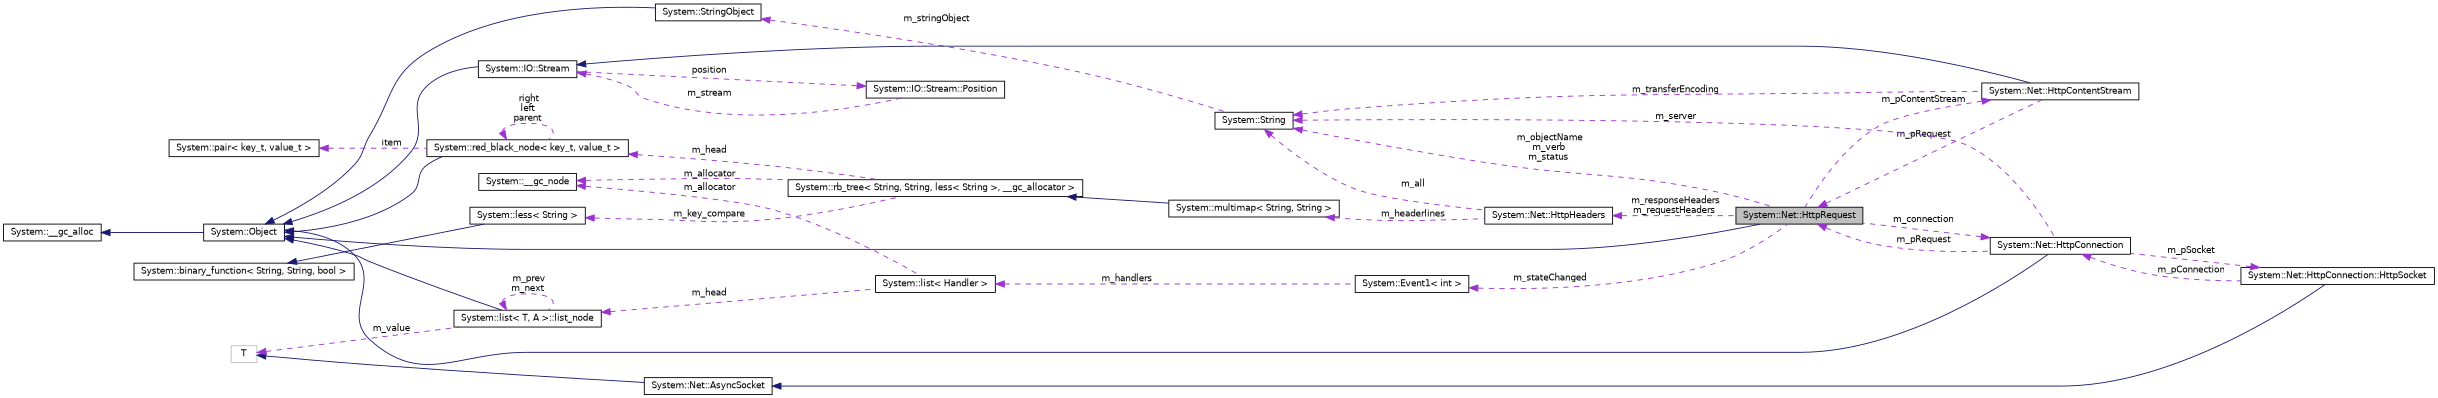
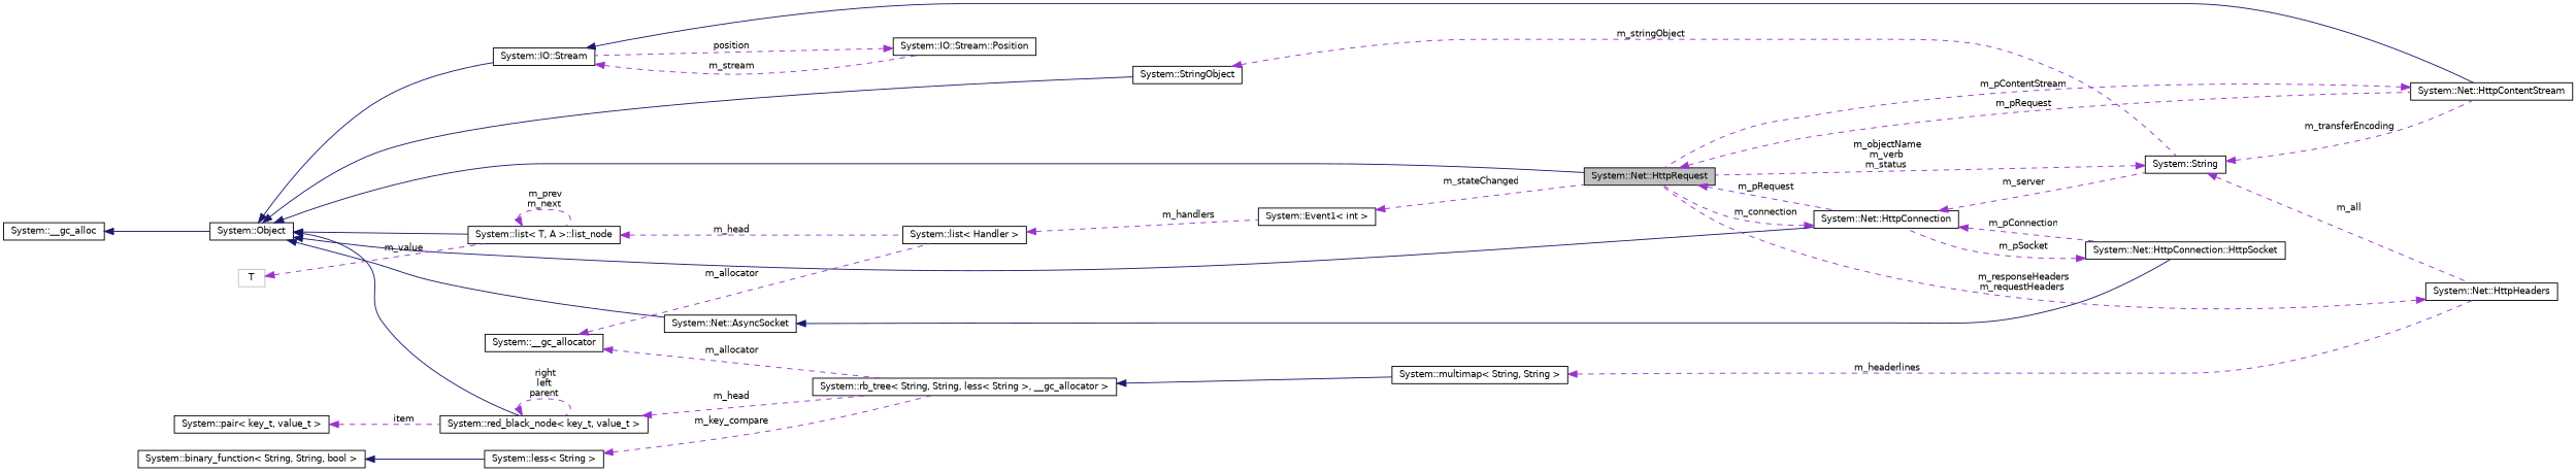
  digraph {
    rankdir=LR
    node [color=black fillcolor=white fontname=Helvetica fontsize=10 shape=record style=filled]
    edge [color=darkorchid3 dir=back fontname=Helvetica fontsize=10 labelfontname=Helvetica labelfontsize=10 style=dashed]
    n1 [fillcolor=grey75 fontcolor=black height=0.2 label="System::Net::HttpRequest" width=0.4]
    n2 [height=0.2 label="System::Net::HttpConnection" width=0.4]
    n3 [height=0.2 label="System::Net::HttpContentStream" width=0.4]
    n4 [height=0.2 label="System::Net::HttpConnection::HttpSocket" width=0.4]
    n5 [height=0.2 label="System::Object" width=0.4]
    n6 [height=0.2 label="System::Net::AsyncSocket" width=0.4]
    n7 [height=0.2 label="System::StringObject" width=0.4]
    n8 [height=0.2 label="System::list\< T, A \>::list_node" width=0.4]
    n9 [height=0.2 label="System::IO::Stream" width=0.4]
    n10 [height=0.2 label="System::red_black_node\< key_t, value_t \>" width=0.4]
    n11 [height=0.2 label="System::String" width=0.4]
    n12 [height=0.2 label="System::list\< Handler \>" width=0.4]
    n13 [height=0.2 label="System::IO::Stream::Position" width=0.4]
    n14 [height=0.2 label="System::rb_tree\< String, String, less\< String \>, __gc_allocator \>" width=0.4]
    n15 [height=0.2 label="System::__gc_alloc" width=0.4]
    n16 [height=0.2 label="System::Net::HttpHeaders" width=0.4]
    n17 [height=0.2 label="System::Event1\< int \>" width=0.4]
-   n18 [height=0.2 label="System::__gc_node" width=0.4]
+   n18 [height=0.2 label="System::__gc_allocator" width=0.4]
    n19 [height=0.2 label="System::multimap\< String, String \>" width=0.4]
    n20 [color=grey75 height=0.2 label=T width=0.4]
    n21 [height=0.2 label="System::less\< String \>" width=0.4]
    n22 [height=0.2 label="System::binary_function\< String, String, bool \>" width=0.4]
    n23 [height=0.2 label="System::pair\< key_t, value_t \>" width=0.4]
    n1 -> n2 [label=" m_pRequest"]
    n1 -> n3 [label=" m_pRequest"]
    n2 -> n1 [label=" m_connection"]
    n2 -> n4 [label=" m_pConnection"]
    n3 -> n1 [label=" m_pContentStream"]
    n4 -> n2 [label=" m_pSocket"]
    n5 -> n1 [color=midnightblue style=solid]
    n5 -> n2 [color=midnightblue style=solid]
-   n20 -> n6 [color=midnightblue style=solid]
+   n5 -> n6 [color=midnightblue style=solid]
    n5 -> n7 [color=midnightblue style=solid]
    n5 -> n8 [color=midnightblue style=solid]
    n5 -> n9 [color=midnightblue style=solid]
    n5 -> n10 [color=midnightblue style=solid]
    n6 -> n4 [color=midnightblue style=solid]
    n7 -> n11 [label=" m_stringObject"]
    n8 -> n8 [label=" m_prev\nm_next"]
    n8 -> n12 [label=" m_head"]
    n9 -> n3 [color=midnightblue style=solid]
    n9 -> n13 [label=" m_stream"]
    n10 -> n10 [label=" right\nleft\nparent"]
    n10 -> n14 [label=" m_head"]
    n11 -> n1 [label=" m_objectName\nm_verb\nm_status"]
-   n11 -> n2 [label=" m_server"]
+   n2 -> n11 [label=" m_server"]
    n11 -> n3 [label=" m_transferEncoding"]
    n11 -> n16 [label=" m_all"]
    n12 -> n17 [label=" m_handlers"]
    n13 -> n9 [label=" position"]
    n14 -> n19 [color=midnightblue style=solid]
    n15 -> n5 [color=midnightblue style=solid]
    n16 -> n1 [label=" m_responseHeaders\nm_requestHeaders"]
    n17 -> n1 [label=" m_stateChanged"]
    n18 -> n12 [label=" m_allocator"]
    n18 -> n14 [label=" m_allocator"]
    n19 -> n16 [label=" m_headerlines"]
    n20 -> n8 [label=" m_value"]
    n21 -> n14 [label=" m_key_compare"]
    n22 -> n21 [color=midnightblue style=solid]
    n23 -> n10 [label=" item"]
  }
